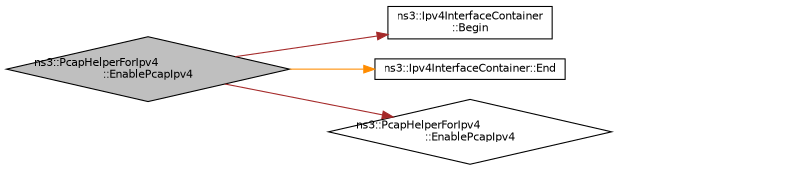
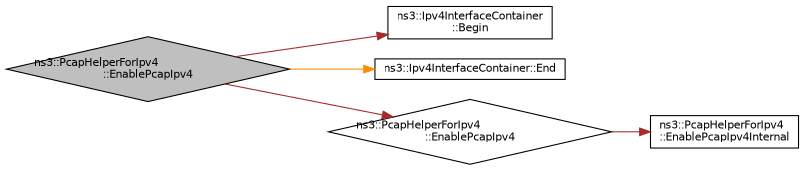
  digraph {
    rankdir=LR
    node [color=black fillcolor=white fontname=Helvetica fontsize=10 shape=box style=filled]
    edge [color=brown fontname=Helvetica fontsize=10 labelfontname=Helvetica labelfontsize=10 style=solid]
    n1 [fillcolor=grey75 fontcolor=black height=0.2 label="ns3::PcapHelperForIpv4\l::EnablePcapIpv4" shape=diamond width=0.4]
    n2 [height=0.2 label="ns3::Ipv4InterfaceContainer\l::Begin" width=0.4]
    n3 [height=0.2 label="ns3::Ipv4InterfaceContainer::End" width=0.4]
    n4 [height=0.2 label="ns3::PcapHelperForIpv4\l::EnablePcapIpv4" shape=diamond width=0.4]
+   n5 [height=0.2 label="ns3::PcapHelperForIpv4\l::EnablePcapIpv4Internal" width=0.4]
    n1 -> n2
    n1 -> n3 [color=darkorange]
    n1 -> n4
+   n4 -> n5
  }
